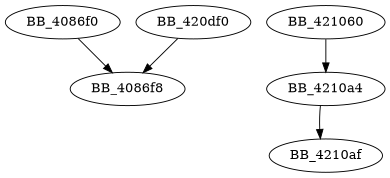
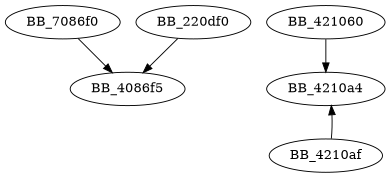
  digraph {
    fontname="DejaVu Serif"
    node [fontname="DejaVu Serif"]
    edge [fontname="DejaVu Serif"]
-   BB_4086f0
-   BB_4086f8
-   BB_420df0
+   BB_4086f0 [label=BB_7086f0]
+   BB_4086f8 [label=BB_4086f5]
+   BB_420df0 [label=BB_220df0]
    n4 [label=BB_421060]
    BB_4210a4
    BB_4210af
    BB_4086f0 -> BB_4086f8
    BB_420df0 -> BB_4086f8
    n4 -> BB_4210a4
-   BB_4210a4 -> BB_4210af
+   BB_4210af -> BB_4210a4
  }
